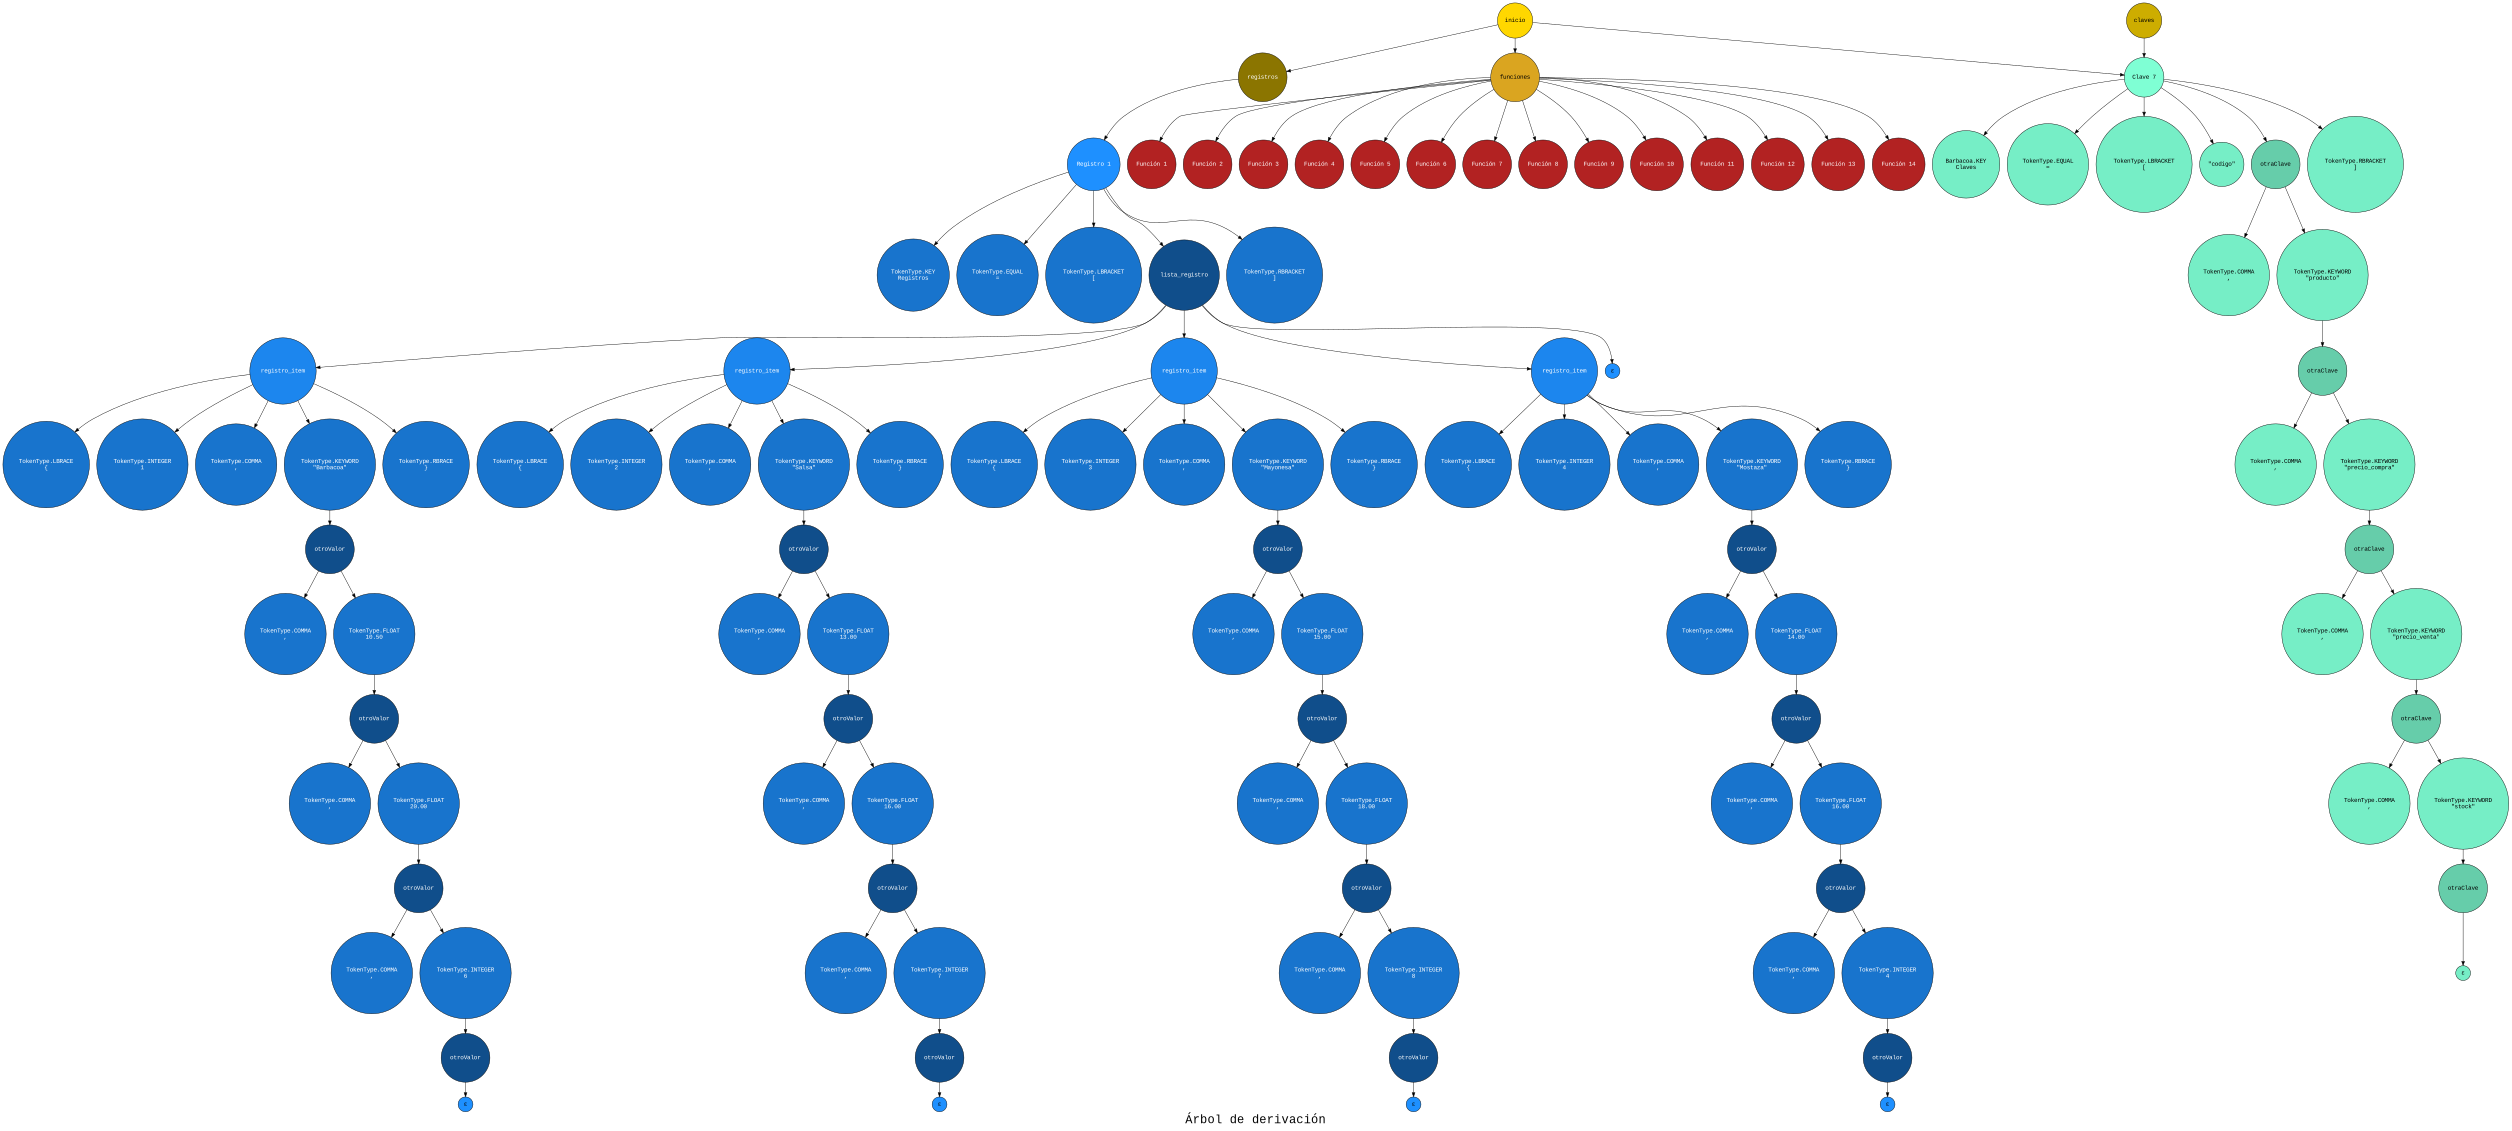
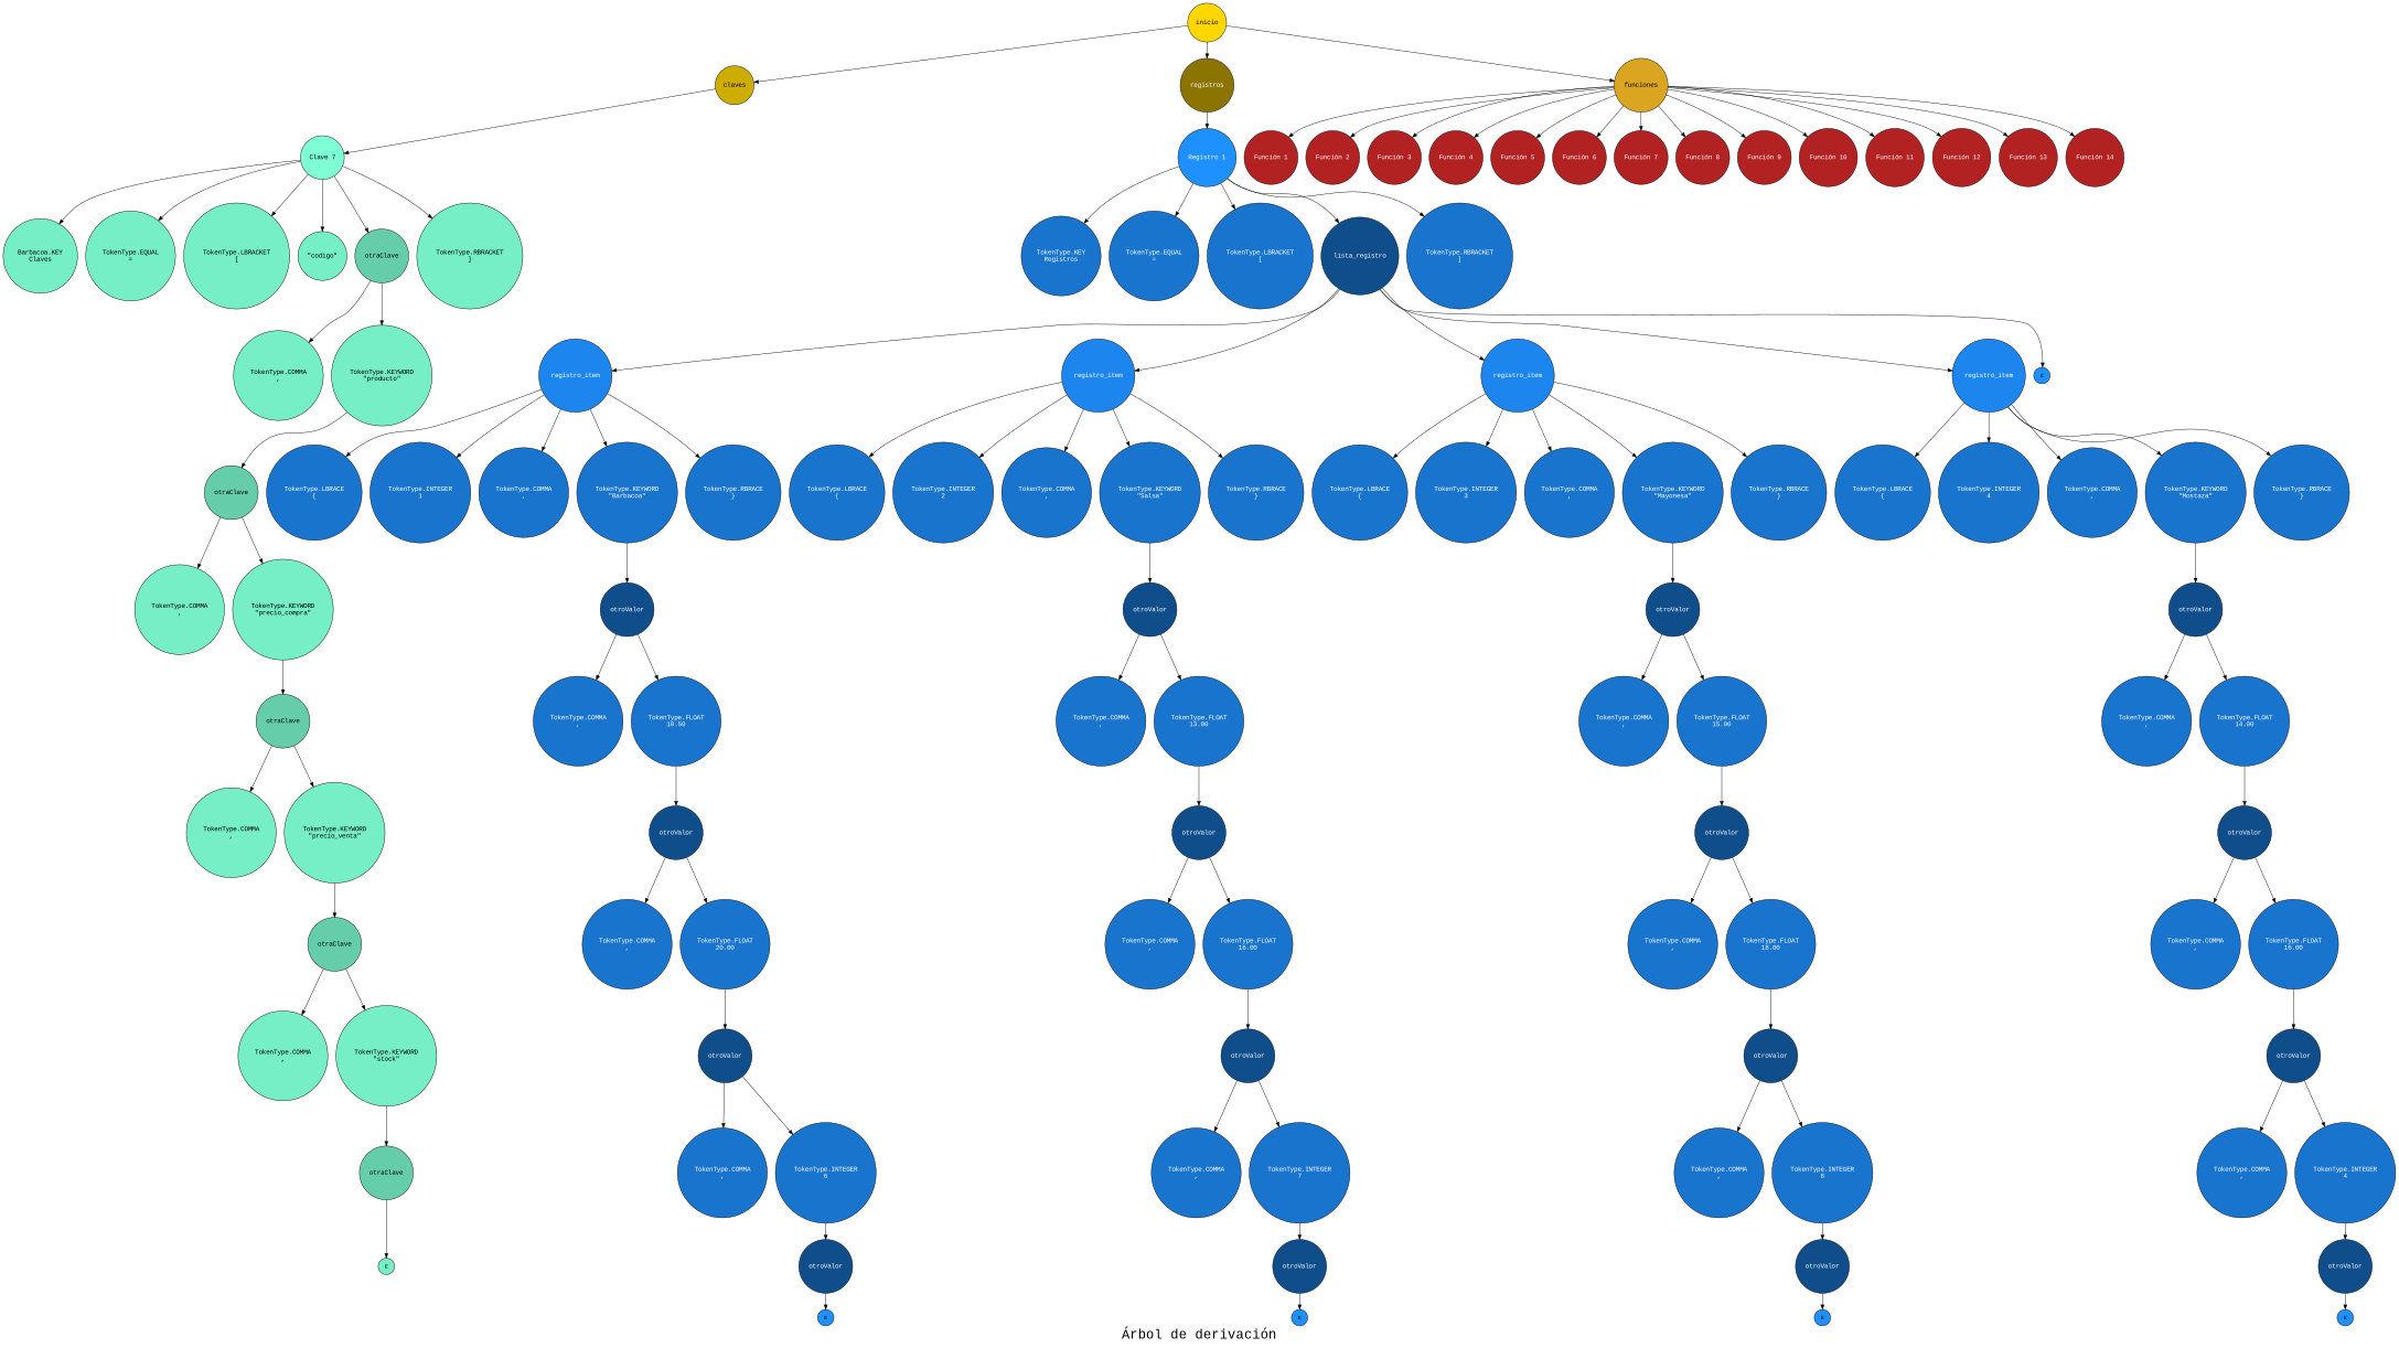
  digraph {
    fillcolor=white
    fontcolor=black
    fontname="Liberation Mono"
    fontsize=30
    label="Árbol de derivación"
    rankdir=TB
    style=filled
    node [fillcolor=dodgerblue3 fontcolor=white fontname="Liberation Mono" shape=circle style=filled]
    edge [fontname="Liberation Mono"]
    n1 [fillcolor=gold fontcolor=black label=<inicio>]
    n2 [fillcolor=gold3 fontcolor=black label=<claves>]
    n3 [fillcolor=gold4 label=<registros>]
    n4 [fillcolor=goldenrod fontcolor=black label=<funciones>]
    n5 [fillcolor=aquamarine1 fontcolor=black label="Clave 7"]
    n6 [fillcolor=dodgerblue label="Registro 1"]
    n7 [fillcolor=firebrick label="Función 1"]
    n8 [fillcolor=firebrick label="Función 2"]
    n9 [fillcolor=firebrick label="Función 3"]
    n10 [fillcolor=firebrick label="Función 4"]
    n11 [fillcolor=firebrick label="Función 5"]
    n12 [fillcolor=firebrick label="Función 6"]
    n13 [fillcolor=firebrick label="Función 7"]
    n14 [fillcolor=firebrick label="Función 8"]
    n15 [fillcolor=firebrick label="Función 9"]
    n16 [fillcolor=firebrick label="Función 10"]
    n17 [fillcolor=firebrick label="Función 11"]
    n18 [fillcolor=firebrick label="Función 12"]
    n19 [fillcolor=firebrick label="Función 13"]
    n20 [fillcolor=firebrick label="Función 14"]
    n21 [fillcolor=aquamarine2 fontcolor=black label="Barbacoa.KEY\nClaves"]
    n22 [fillcolor=aquamarine2 fontcolor=black label="TokenType.EQUAL\n="]
    n23 [fillcolor=aquamarine2 fontcolor=black label="TokenType.LBRACKET\n["]
    n24 [fillcolor=aquamarine2 fontcolor=black label="\"codigo\""]
    n25 [fillcolor=aquamarine3 fontcolor=black label=<otraClave>]
    n26 [fillcolor=aquamarine2 fontcolor=black label="TokenType.RBRACKET\n]"]
    n27 [fillcolor=aquamarine2 fontcolor=black label="TokenType.COMMA\n,"]
    n28 [fillcolor=aquamarine2 fontcolor=black label="TokenType.KEYWORD\n\"producto\""]
    n29 [fillcolor=aquamarine3 fontcolor=black label=<otraClave>]
    n30 [fillcolor=aquamarine2 fontcolor=black label="TokenType.COMMA\n,"]
    n31 [fillcolor=aquamarine2 fontcolor=black label="TokenType.KEYWORD\n\"precio_compra\""]
    n32 [fillcolor=aquamarine3 fontcolor=black label=<otraClave>]
    n33 [fillcolor=aquamarine2 fontcolor=black label="TokenType.COMMA\n,"]
    n34 [fillcolor=aquamarine2 fontcolor=black label="TokenType.KEYWORD\n\"precio_venta\""]
    n35 [fillcolor=aquamarine3 fontcolor=black label=<otraClave>]
    n36 [fillcolor=aquamarine2 fontcolor=black label="TokenType.COMMA\n,"]
    n37 [fillcolor=aquamarine2 fontcolor=black label="TokenType.KEYWORD\n\"stock\""]
    n38 [fillcolor=aquamarine3 fontcolor=black label=<otraClave>]
    n39 [fillcolor=aquamarine2 fontcolor=black label="ε"]
    n40 [label="TokenType.KEY\nRegistros"]
    n41 [label="TokenType.EQUAL\n="]
    n42 [label="TokenType.LBRACKET\n["]
    n43 [fillcolor=dodgerblue4 label=lista_registro]
    n44 [label="TokenType.RBRACKET\n]"]
    n45 [fillcolor=dodgerblue2 label=registro_item]
    n46 [fillcolor=dodgerblue2 label=registro_item]
    n47 [fillcolor=dodgerblue2 label=registro_item]
    n48 [fillcolor=dodgerblue2 label=registro_item]
    n49 [fillcolor=dodgerblue1 fontcolor=black label="ε"]
    n50 [label="TokenType.LBRACE\n{"]
    n51 [label="TokenType.INTEGER\n1"]
    n52 [label="TokenType.COMMA\n,"]
    n53 [label="TokenType.KEYWORD\n\"Barbacoa\""]
    n54 [label="TokenType.RBRACE\n}"]
    n55 [label="TokenType.LBRACE\n{"]
    n56 [label="TokenType.INTEGER\n2"]
    n57 [label="TokenType.COMMA\n,"]
    n58 [label="TokenType.KEYWORD\n\"Salsa\""]
    n59 [label="TokenType.RBRACE\n}"]
    n60 [label="TokenType.LBRACE\n{"]
    n61 [label="TokenType.INTEGER\n3"]
    n62 [label="TokenType.COMMA\n,"]
    n63 [label="TokenType.KEYWORD\n\"Mayonesa\""]
    n64 [label="TokenType.RBRACE\n}"]
    n65 [label="TokenType.LBRACE\n{"]
    n66 [label="TokenType.INTEGER\n4"]
    n67 [label="TokenType.COMMA\n,"]
    n68 [label="TokenType.KEYWORD\n\"Mostaza\""]
    n69 [label="TokenType.RBRACE\n}"]
    n70 [fillcolor=dodgerblue4 label=<otroValor>]
    n71 [label="TokenType.COMMA\n,"]
    n72 [label="TokenType.FLOAT\n10.50"]
    n73 [fillcolor=dodgerblue4 label=<otroValor>]
    n74 [label="TokenType.COMMA\n,"]
    n75 [label="TokenType.FLOAT\n20.00"]
    n76 [fillcolor=dodgerblue4 label=<otroValor>]
    n77 [label="TokenType.COMMA\n,"]
    n78 [label="TokenType.INTEGER\n6"]
    n79 [fillcolor=dodgerblue4 label=<otroValor>]
    n80 [fillcolor=dodgerblue1 fontcolor=black label="ε"]
    n81 [fillcolor=dodgerblue4 label=<otroValor>]
    n82 [label="TokenType.COMMA\n,"]
    n83 [label="TokenType.FLOAT\n13.00"]
    n84 [fillcolor=dodgerblue4 label=<otroValor>]
    n85 [label="TokenType.COMMA\n,"]
    n86 [label="TokenType.FLOAT\n16.00"]
    n87 [fillcolor=dodgerblue4 label=<otroValor>]
    n88 [label="TokenType.COMMA\n,"]
    n89 [label="TokenType.INTEGER\n7"]
    n90 [fillcolor=dodgerblue4 label=<otroValor>]
    n91 [fillcolor=dodgerblue1 fontcolor=black label="ε"]
    n92 [fillcolor=dodgerblue4 label=<otroValor>]
    n93 [label="TokenType.COMMA\n,"]
    n94 [label="TokenType.FLOAT\n15.00"]
    n95 [fillcolor=dodgerblue4 label=<otroValor>]
    n96 [label="TokenType.COMMA\n,"]
    n97 [label="TokenType.FLOAT\n18.00"]
    n98 [fillcolor=dodgerblue4 label=<otroValor>]
    n99 [label="TokenType.COMMA\n,"]
    n100 [label="TokenType.INTEGER\n8"]
    n101 [fillcolor=dodgerblue4 label=<otroValor>]
    n102 [fillcolor=dodgerblue1 fontcolor=black label="ε"]
    n103 [fillcolor=dodgerblue4 label=<otroValor>]
    n104 [label="TokenType.COMMA\n,"]
    n105 [label="TokenType.FLOAT\n14.00"]
    n106 [fillcolor=dodgerblue4 label=<otroValor>]
    n107 [label="TokenType.COMMA\n,"]
    n108 [label="TokenType.FLOAT\n16.00"]
    n109 [fillcolor=dodgerblue4 label=<otroValor>]
    n110 [label="TokenType.COMMA\n,"]
    n111 [label="TokenType.INTEGER\n4"]
    n112 [fillcolor=dodgerblue4 label=<otroValor>]
    n113 [fillcolor=dodgerblue1 fontcolor=black label="ε"]
-   n1 -> n5
+   n1 -> n2
    n1 -> n3
    n1 -> n4
    n2 -> n5
    n3 -> n6
    n4 -> n7
    n4 -> n8
    n4 -> n9
    n4 -> n10
    n4 -> n11
    n4 -> n12
    n4 -> n13
    n4 -> n14
    n4 -> n15
    n4 -> n16
    n4 -> n17
    n4 -> n18
    n4 -> n19
    n4 -> n20
    n5 -> n21
    n5 -> n22
    n5 -> n23
    n5 -> n24
    n5 -> n25
    n5 -> n26
    n6 -> n40
    n6 -> n41
    n6 -> n42
    n6 -> n43
    n6 -> n44
    n25 -> n27
    n25 -> n28
    n28 -> n29
    n29 -> n30
    n29 -> n31
    n31 -> n32
    n32 -> n33
    n32 -> n34
    n34 -> n35
    n35 -> n36
    n35 -> n37
    n37 -> n38
    n38 -> n39
    n43 -> n45
    n43 -> n46
    n43 -> n47
    n43 -> n48
    n43 -> n49
    n45 -> n50
    n45 -> n51
    n45 -> n52
    n45 -> n53
    n45 -> n54
    n46 -> n55
    n46 -> n56
    n46 -> n57
    n46 -> n58
    n46 -> n59
    n47 -> n60
    n47 -> n61
    n47 -> n62
    n47 -> n63
    n47 -> n64
    n48 -> n65
    n48 -> n66
    n48 -> n67
    n48 -> n68
    n48 -> n69
    n53 -> n70
    n58 -> n81
    n63 -> n92
    n68 -> n103
    n70 -> n71
    n70 -> n72
    n72 -> n73
    n73 -> n74
    n73 -> n75
    n75 -> n76
    n76 -> n77
    n76 -> n78
    n78 -> n79
    n79 -> n80
    n81 -> n82
    n81 -> n83
    n83 -> n84
    n84 -> n85
    n84 -> n86
    n86 -> n87
    n87 -> n88
    n87 -> n89
    n89 -> n90
    n90 -> n91
    n92 -> n93
    n92 -> n94
    n94 -> n95
    n95 -> n96
    n95 -> n97
    n97 -> n98
    n98 -> n99
    n98 -> n100
    n100 -> n101
    n101 -> n102
    n103 -> n104
    n103 -> n105
    n105 -> n106
    n106 -> n107
    n106 -> n108
    n108 -> n109
    n109 -> n110
    n109 -> n111
    n111 -> n112
    n112 -> n113
  }
